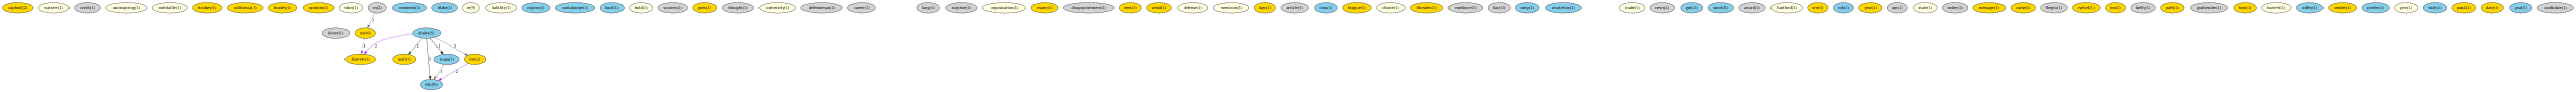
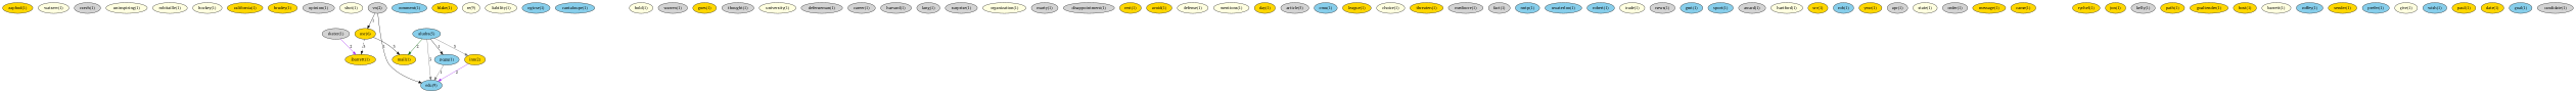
  digraph {
    fontname="PT Serif"
    node [fillcolor=gold fontname="PT Serif" style=filled]
    edge [color=black fontname="PT Serif" style=solid]
-   n1 [label="zaphod(2)"]
+   n1 [label="zaphod(1)"]
    n2 [fillcolor=lightyellow label="watserv(1)"]
    n3 [fillcolor=lightgrey label="czech(1)"]
    n4 [fillcolor=lightyellow label="uninspiring(1)"]
    n5 [fillcolor=lightyellow label="robitaille(1)"]
-   n6 [label="hockey(1)"]
+   n6 [fillcolor=lightyellow label="hockey(1)"]
    n7 [label="california(1)"]
    n8 [label="hrudey(1)"]
-   n9 [label="opinion(1)"]
+   n9 [fillcolor=lightgrey label="opinion(1)"]
    n10 [fillcolor=lightyellow label="shot(1)"]
    n11 [fillcolor=lightgrey label="vn(2)"]
    n12 [label="usc(6)"]
    n13 [fillcolor=skyblue label="edu(9)"]
    n14 [label="jbarrett(1)"]
    n15 [label="mail(1)"]
    n16 [fillcolor=skyblue label="comment(1)"]
-   n17 [fillcolor=skyblue label="blake(1)"]
+   n17 [label="blake(1)"]
    n18 [fillcolor=skyblue label="aludra(5)"]
    n19 [fillcolor=skyblue label="pqgq(1)"]
    n20 [label="inn(2)"]
    n21 [fillcolor=lightgrey label="skater(1)"]
    n22 [fillcolor=lightyellow label="re(9)"]
    n23 [fillcolor=lightyellow label="liability(1)"]
    n24 [fillcolor=skyblue label="ogicse(1)"]
    n25 [fillcolor=skyblue label="cantaloupe(1)"]
-   n26 [fillcolor=skyblue label="fault(1)"]
    n27 [fillcolor=lightyellow label="hold(1)"]
    n28 [fillcolor=lightgrey label="warren(1)"]
    n29 [label="goes(1)"]
    n30 [fillcolor=lightgrey label="thought(1)"]
    n31 [fillcolor=lightyellow label="university(1)"]
    n32 [fillcolor=lightgrey label="defenseman(1)"]
    n33 [fillcolor=lightgrey label="career(1)"]
+   n34 [fillcolor=lightgrey label="harvard(1)"]
    n35 [fillcolor=lightgrey label="lang(1)"]
    n36 [fillcolor=lightgrey label="surprise(1)"]
    n37 [fillcolor=lightyellow label="organization(1)"]
-   n38 [label="marty(1)"]
+   n38 [fillcolor=lightgrey label="marty(1)"]
    n39 [fillcolor=lightgrey label="disappointment(1)"]
    n40 [label="rest(1)"]
    n41 [label="avoid(1)"]
    n42 [fillcolor=lightyellow label="defense(1)"]
    n43 [fillcolor=lightyellow label="mentions(1)"]
    n44 [label="day(1)"]
    n45 [fillcolor=lightgrey label="article(5)"]
    n46 [fillcolor=skyblue label="cmu(1)"]
    n47 [label="league(1)"]
    n48 [fillcolor=lightyellow label="choice(1)"]
    n49 [label="threaten(1)"]
    n50 [fillcolor=lightgrey label="mediocre(1)"]
    n51 [fillcolor=lightgrey label="fact(1)"]
    n52 [fillcolor=skyblue label="nntp(1)"]
    n53 [fillcolor=skyblue label="uwaterloo(1)"]
+   n54 [fillcolor=skyblue label="robert(1)"]
    n55 [fillcolor=lightyellow label="trade(1)"]
    n56 [fillcolor=lightgrey label="news(1)"]
    n57 [fillcolor=skyblue label="gmt(1)"]
    n58 [fillcolor=skyblue label="sport(1)"]
    n59 [fillcolor=lightgrey label="award(1)"]
    n60 [fillcolor=lightyellow label="hartford(1)"]
    n61 [label="srv(1)"]
    n62 [fillcolor=skyblue label="rob(1)"]
    n63 [label="year(1)"]
    n64 [fillcolor=lightgrey label="apr(1)"]
    n65 [fillcolor=lightyellow label="state(1)"]
    n66 [fillcolor=lightgrey label="order(1)"]
    n67 [label="message(1)"]
    n68 [label="came(1)"]
-   n69 [fillcolor=lightgrey label="begin(1)"]
    n70 [label="rychel(1)"]
    n71 [label="jon(1)"]
    n72 [fillcolor=lightgrey label="kelly(1)"]
    n73 [label="path(1)"]
-   n74 [fillcolor=lightgrey label="goaltender(1)"]
+   n74 [label="goaltender(1)"]
    n75 [label="host(1)"]
    n76 [fillcolor=lightyellow label="barrett(1)"]
    n77 [fillcolor=skyblue label="coffey(1)"]
    n78 [label="sender(1)"]
    n79 [fillcolor=skyblue label="prefer(1)"]
    n80 [fillcolor=lightyellow label="give(1)"]
    n81 [fillcolor=skyblue label="wish(1)"]
    n82 [label="paul(1)"]
    n83 [label="date(1)"]
    n84 [fillcolor=skyblue label="goal(1)"]
    n85 [fillcolor=lightgrey label="candidate(1)"]
-   n11 -> n12 [color=gray40 label=1]
-   n12 -> n14 [color=purple label=3 style=dashed]
-   n18 -> n13 [label=3]
-   n18 -> n14 [color=purple label=2]
+   n11 -> n12 [label=1]
+   n11 -> n13 [label=1]
+   n12 -> n14 [label=3 style=dashed]
+   n12 -> n15 [label=3]
+   n18 -> n13 [color=gray40 label=3]
+   n21 -> n14 [color=purple label=2]
    n18 -> n15 [color=darkgreen label=2]
    n18 -> n19 [label=1]
    n18 -> n20 [color=gray40 label=3]
    n19 -> n13 [color=gray40 label=1]
    n20 -> n13 [color=purple label=2]
  }
